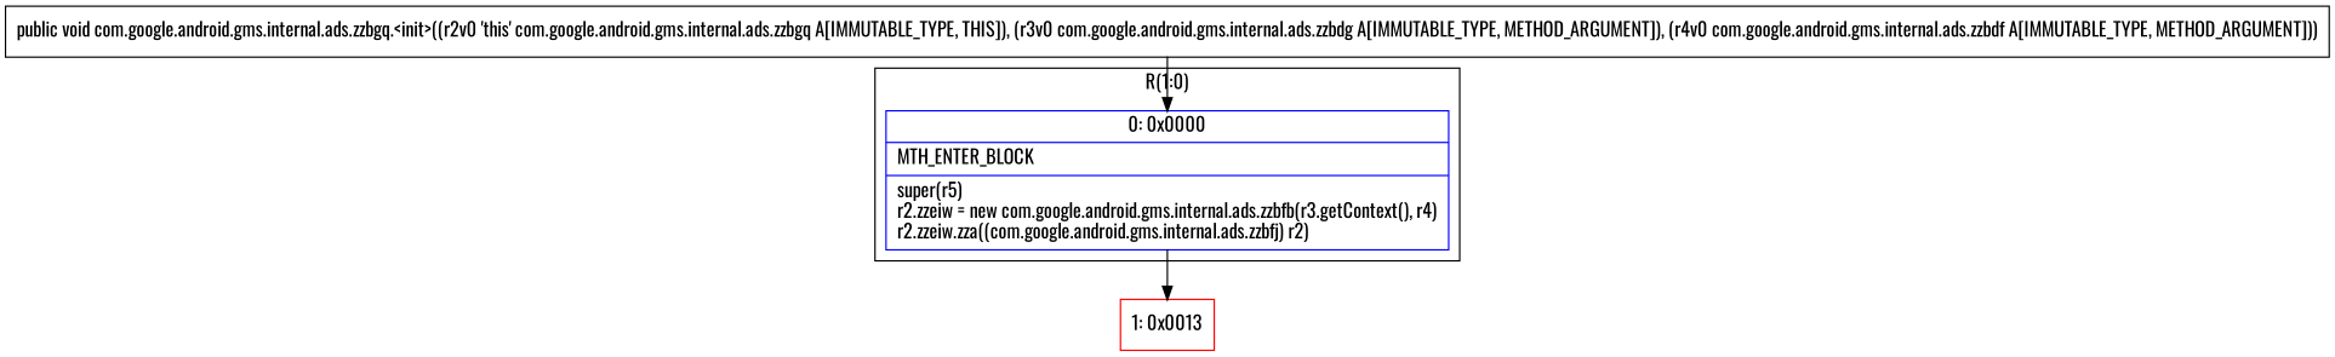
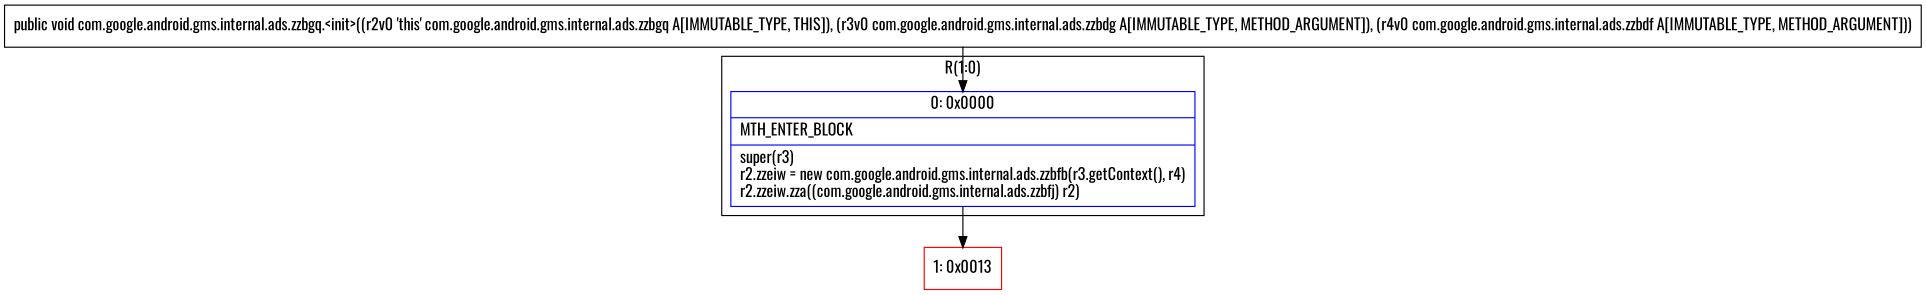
  digraph {
    fontname=Oswald
    node [shape=record fontname=Oswald]
    edge [fontname=Oswald]
-   n1 [color=blue label="{0\:\ 0x0000|MTH_ENTER_BLOCK\l|super(r5)\lr2.zzeiw = new com.google.android.gms.internal.ads.zzbfb(r3.getContext(), r4)\lr2.zzeiw.zza((com.google.android.gms.internal.ads.zzbfj) r2)\l}"]
+   n1 [color=blue label="{0\:\ 0x0000|MTH_ENTER_BLOCK\l|super(r3)\lr2.zzeiw = new com.google.android.gms.internal.ads.zzbfb(r3.getContext(), r4)\lr2.zzeiw.zza((com.google.android.gms.internal.ads.zzbfj) r2)\l}"]
    n2 [color=red label="{1\:\ 0x0013}"]
    n3 [label="{public void com.google.android.gms.internal.ads.zzbgq.\<init\>((r2v0 'this' com.google.android.gms.internal.ads.zzbgq A[IMMUTABLE_TYPE, THIS]), (r3v0 com.google.android.gms.internal.ads.zzbdg A[IMMUTABLE_TYPE, METHOD_ARGUMENT]), (r4v0 com.google.android.gms.internal.ads.zzbdf A[IMMUTABLE_TYPE, METHOD_ARGUMENT])) }"]
    subgraph cluster_1 {
      label="R(1:0)"
      n1
    }
    n1 -> n2
    n3 -> n1
  }
